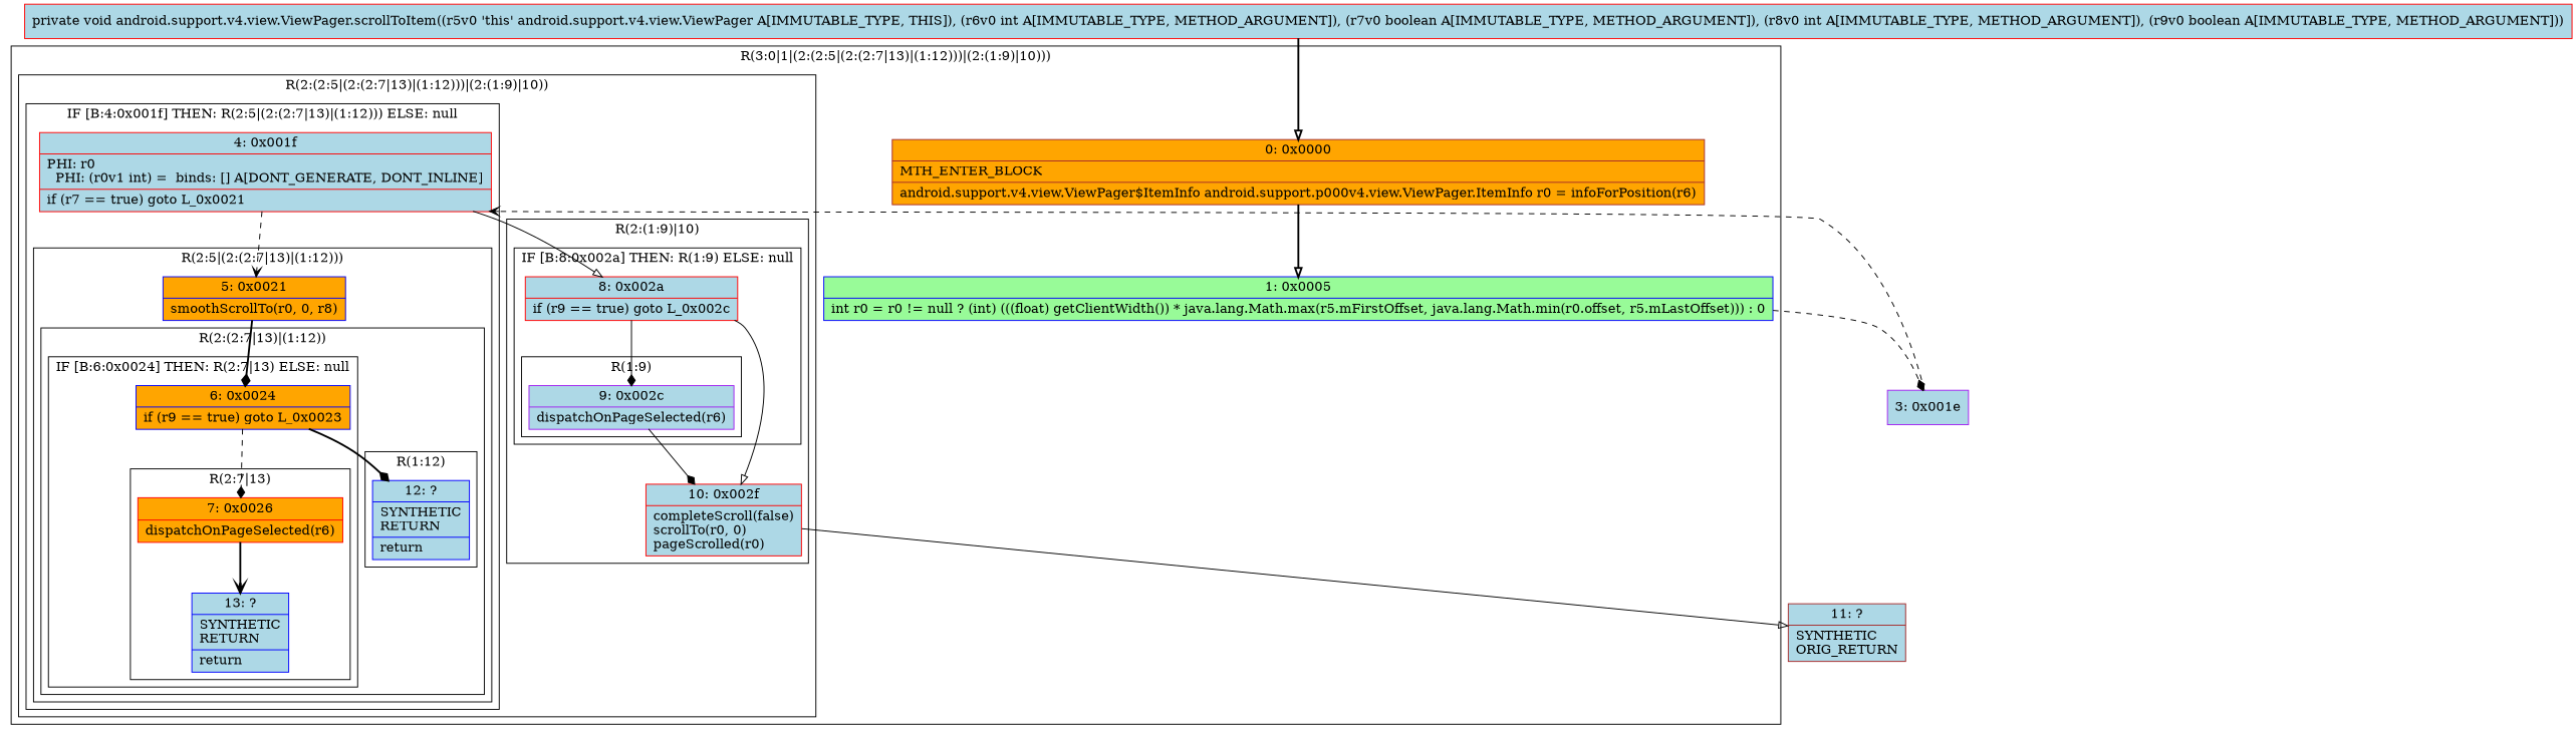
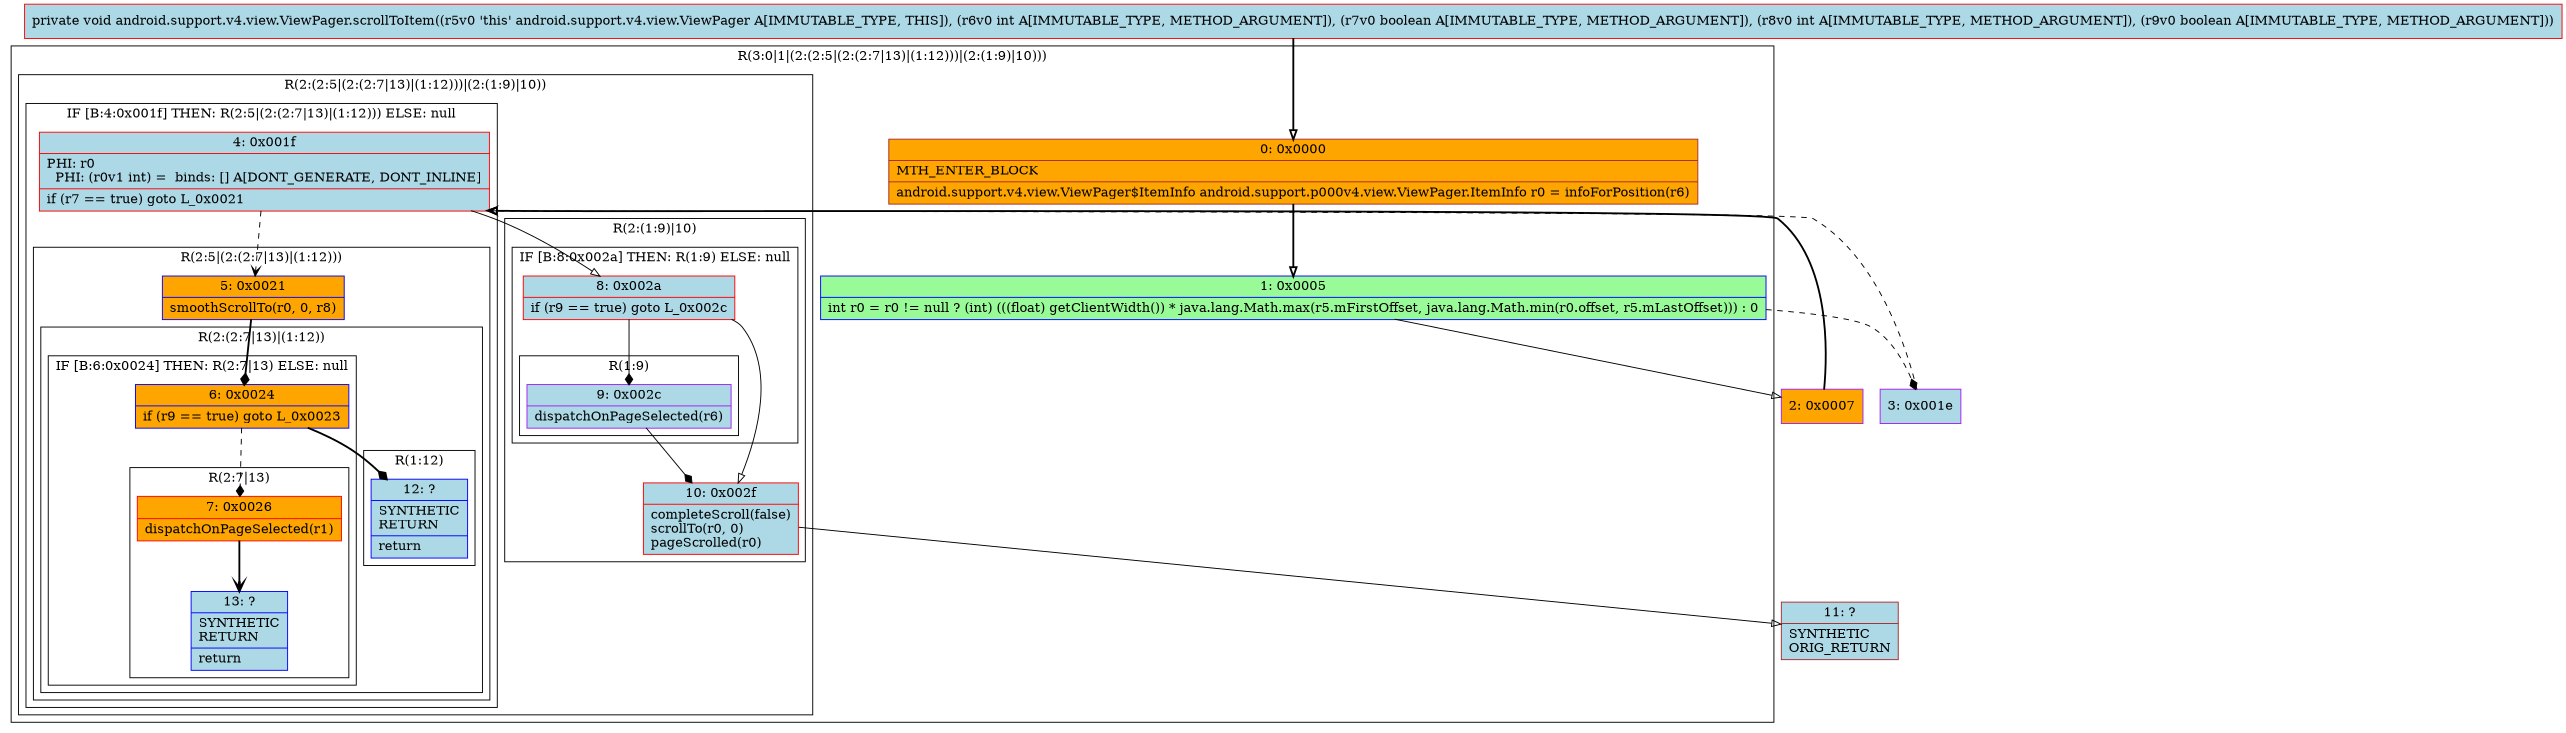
  digraph {
    node [color=red fillcolor=lightblue shape=record style=filled]
    edge [arrowhead=onormal style=bold]
-   n1 [fillcolor=orange label="{7\:\ 0x0026|dispatchOnPageSelected(r6)\l}"]
+   n1 [fillcolor=orange label="{7\:\ 0x0026|dispatchOnPageSelected(r1)\l}"]
    n2 [color=blue label="{13\:\ ?|SYNTHETIC\lRETURN\l|return\l}"]
    n3 [color=blue fillcolor=orange label="{6\:\ 0x0024|if (r9 == true) goto L_0x0023\l}"]
    n4 [color=blue label="{12\:\ ?|SYNTHETIC\lRETURN\l|return\l}"]
    n5 [color=blue fillcolor=orange label="{5\:\ 0x0021|smoothScrollTo(r0, 0, r8)\l}"]
    n6 [label="{4\:\ 0x001f|PHI: r0 \l  PHI: (r0v1 int) =  binds: [] A[DONT_GENERATE, DONT_INLINE]\l|if (r7 == true) goto L_0x0021\l}"]
    n7 [color=purple label="{9\:\ 0x002c|dispatchOnPageSelected(r6)\l}"]
    n8 [label="{8\:\ 0x002a|if (r9 == true) goto L_0x002c\l}"]
    n9 [label="{10\:\ 0x002f|completeScroll(false)\lscrollTo(r0, 0)\lpageScrolled(r0)\l}"]
    n10 [color=brown fillcolor=orange label="{0\:\ 0x0000|MTH_ENTER_BLOCK\l|android.support.v4.view.ViewPager$ItemInfo android.support.p000v4.view.ViewPager.ItemInfo r0 = infoForPosition(r6)\l}"]
    n11 [color=blue fillcolor=palegreen label="{1\:\ 0x0005|int r0 = r0 != null ? (int) (((float) getClientWidth()) * java.lang.Math.max(r5.mFirstOffset, java.lang.Math.min(r0.offset, r5.mLastOffset))) : 0\l}"]
    n12 [color=brown label="{11\:\ ?|SYNTHETIC\lORIG_RETURN\l}"]
+   n13 [color=purple fillcolor=orange label="{2\:\ 0x0007}"]
    n14 [color=purple label="{3\:\ 0x001e}"]
    n15 [label="{private void android.support.v4.view.ViewPager.scrollToItem((r5v0 'this' android.support.v4.view.ViewPager A[IMMUTABLE_TYPE, THIS]), (r6v0 int A[IMMUTABLE_TYPE, METHOD_ARGUMENT]), (r7v0 boolean A[IMMUTABLE_TYPE, METHOD_ARGUMENT]), (r8v0 int A[IMMUTABLE_TYPE, METHOD_ARGUMENT]), (r9v0 boolean A[IMMUTABLE_TYPE, METHOD_ARGUMENT])) }"]
    subgraph cluster_1 {
      label="R(3:0|1|(2:(2:5|(2:(2:7|13)|(1:12)))|(2:(1:9)|10)))"
      n10
      n11
      subgraph cluster_2 {
        label="R(2:(2:5|(2:(2:7|13)|(1:12)))|(2:(1:9)|10))"
        subgraph cluster_3 {
          label="IF [B:4:0x001f] THEN: R(2:5|(2:(2:7|13)|(1:12))) ELSE: null"
          n6
          subgraph cluster_4 {
            label="R(2:5|(2:(2:7|13)|(1:12)))"
            n5
            subgraph cluster_5 {
              label="R(2:(2:7|13)|(1:12))"
              subgraph cluster_6 {
                label="IF [B:6:0x0024] THEN: R(2:7|13) ELSE: null"
                n3
                subgraph cluster_7 {
                  label="R(2:7|13)"
                  n1
                  n2
                }
              }
              subgraph cluster_8 {
                label="R(1:12)"
                n4
              }
            }
          }
        }
        subgraph cluster_9 {
          label="R(2:(1:9)|10)"
          n9
          subgraph cluster_10 {
            label="IF [B:8:0x002a] THEN: R(1:9) ELSE: null"
            n8
            subgraph cluster_11 {
              label="R(1:9)"
              n7
            }
          }
        }
      }
    }
    n1 -> n2 [arrowhead=vee]
    n3 -> n1 [arrowhead=diamond style=dashed]
    n3 -> n4 [arrowhead=diamond]
    n5 -> n3 [arrowhead=diamond]
    n6 -> n5 [arrowhead=vee style=dashed]
    n6 -> n8 [style=solid]
    n7 -> n9 [arrowhead=diamond style=solid]
    n8 -> n7 [arrowhead=diamond style=solid]
    n8 -> n9 [style=solid]
    n9 -> n12 [style=solid]
    n10 -> n11
+   n11 -> n13 [style=solid]
    n11 -> n14 [arrowhead=diamond style=dashed]
+   n13 -> n6
    n14 -> n6 [arrowhead=vee style=dashed]
    n15 -> n10
  }
